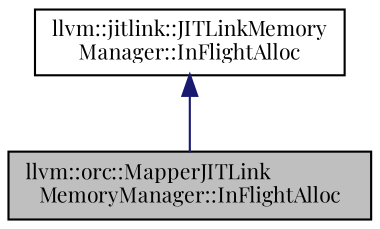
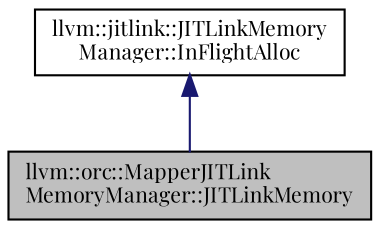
  digraph {
    fontname="Playfair Display"
    node [color=black fontname="Playfair Display" fontsize=10 shape=record]
-   n1 [fillcolor=grey75 fontcolor=black height=0.2 label="llvm::orc::MapperJITLink\lMemoryManager::InFlightAlloc" style=filled width=0.4]
+   n1 [fillcolor=grey75 fontcolor=black height=0.2 label="llvm::orc::MapperJITLink\lMemoryManager::JITLinkMemory" style=filled width=0.4]
    n2 [height=0.2 label="llvm::jitlink::JITLinkMemory\lManager::InFlightAlloc" width=0.4]
    n2 -> n1 [color=midnightblue dir=back fontname="Playfair Display" fontsize=10 labelfontname=Helvetica labelfontsize=10 style=solid]
  }
